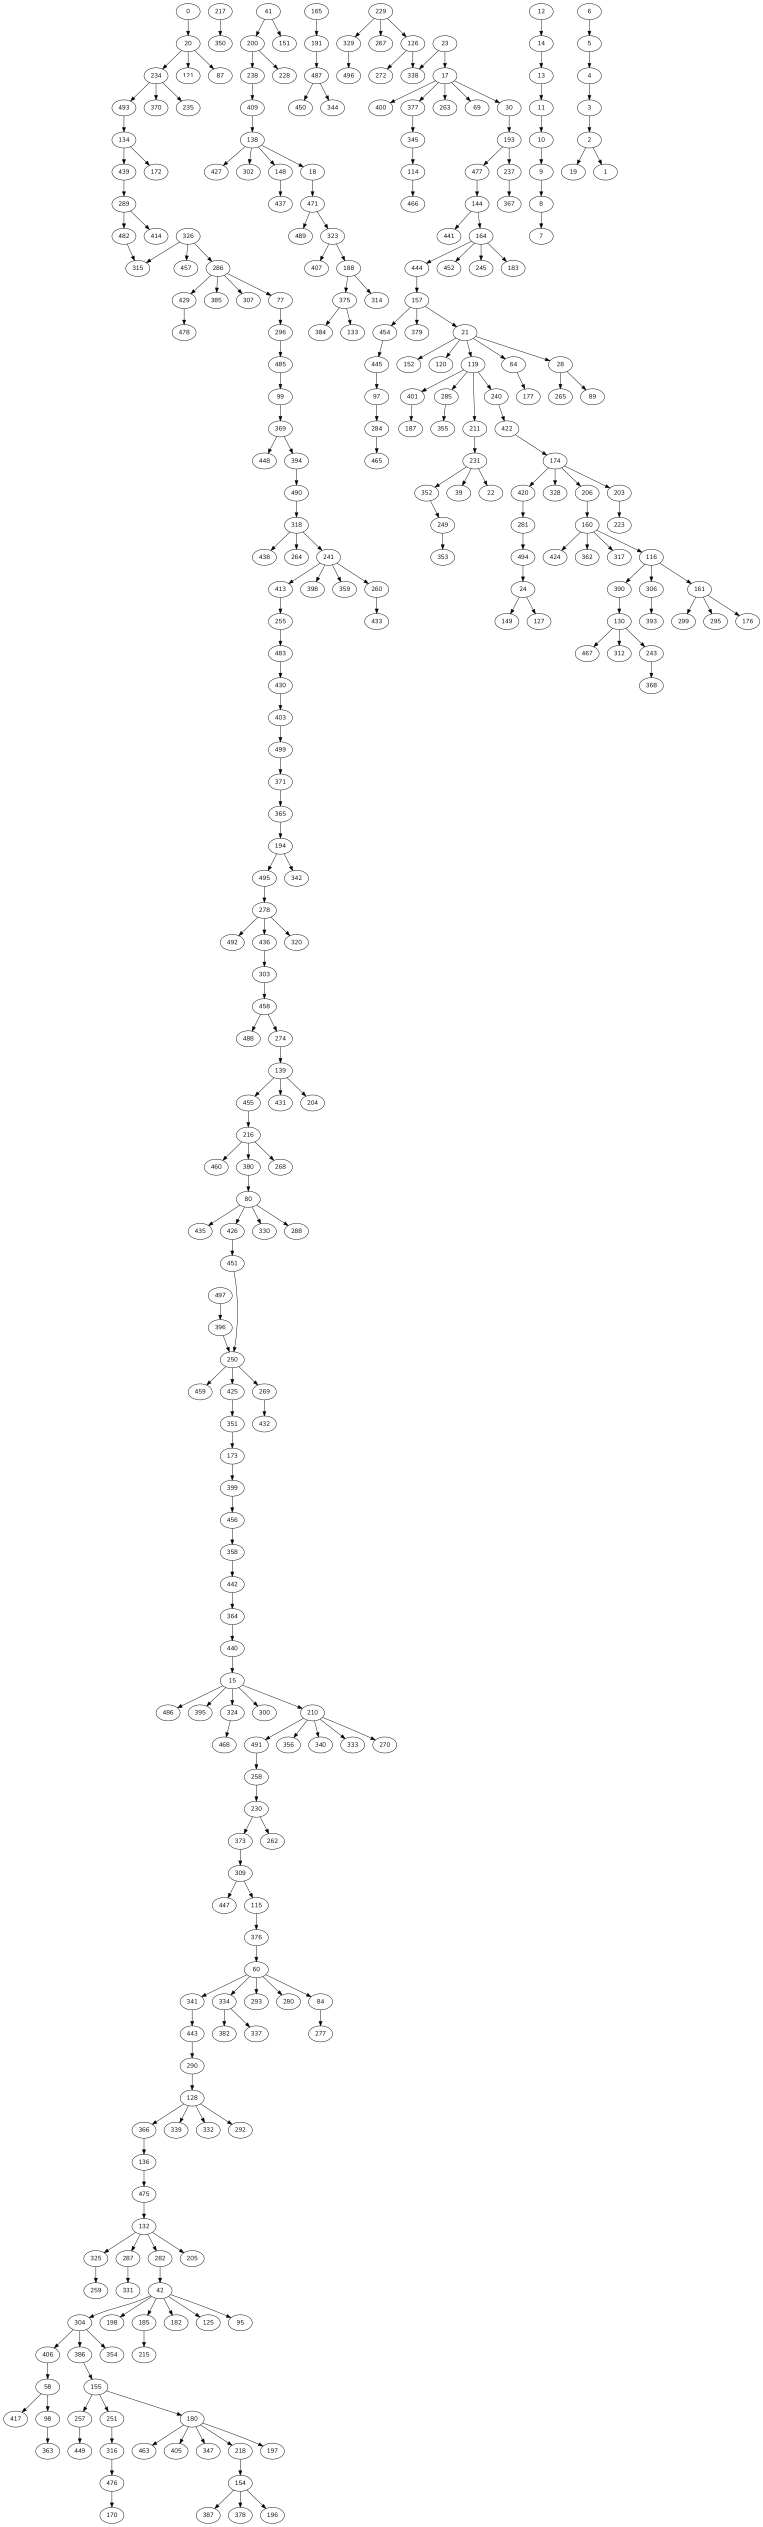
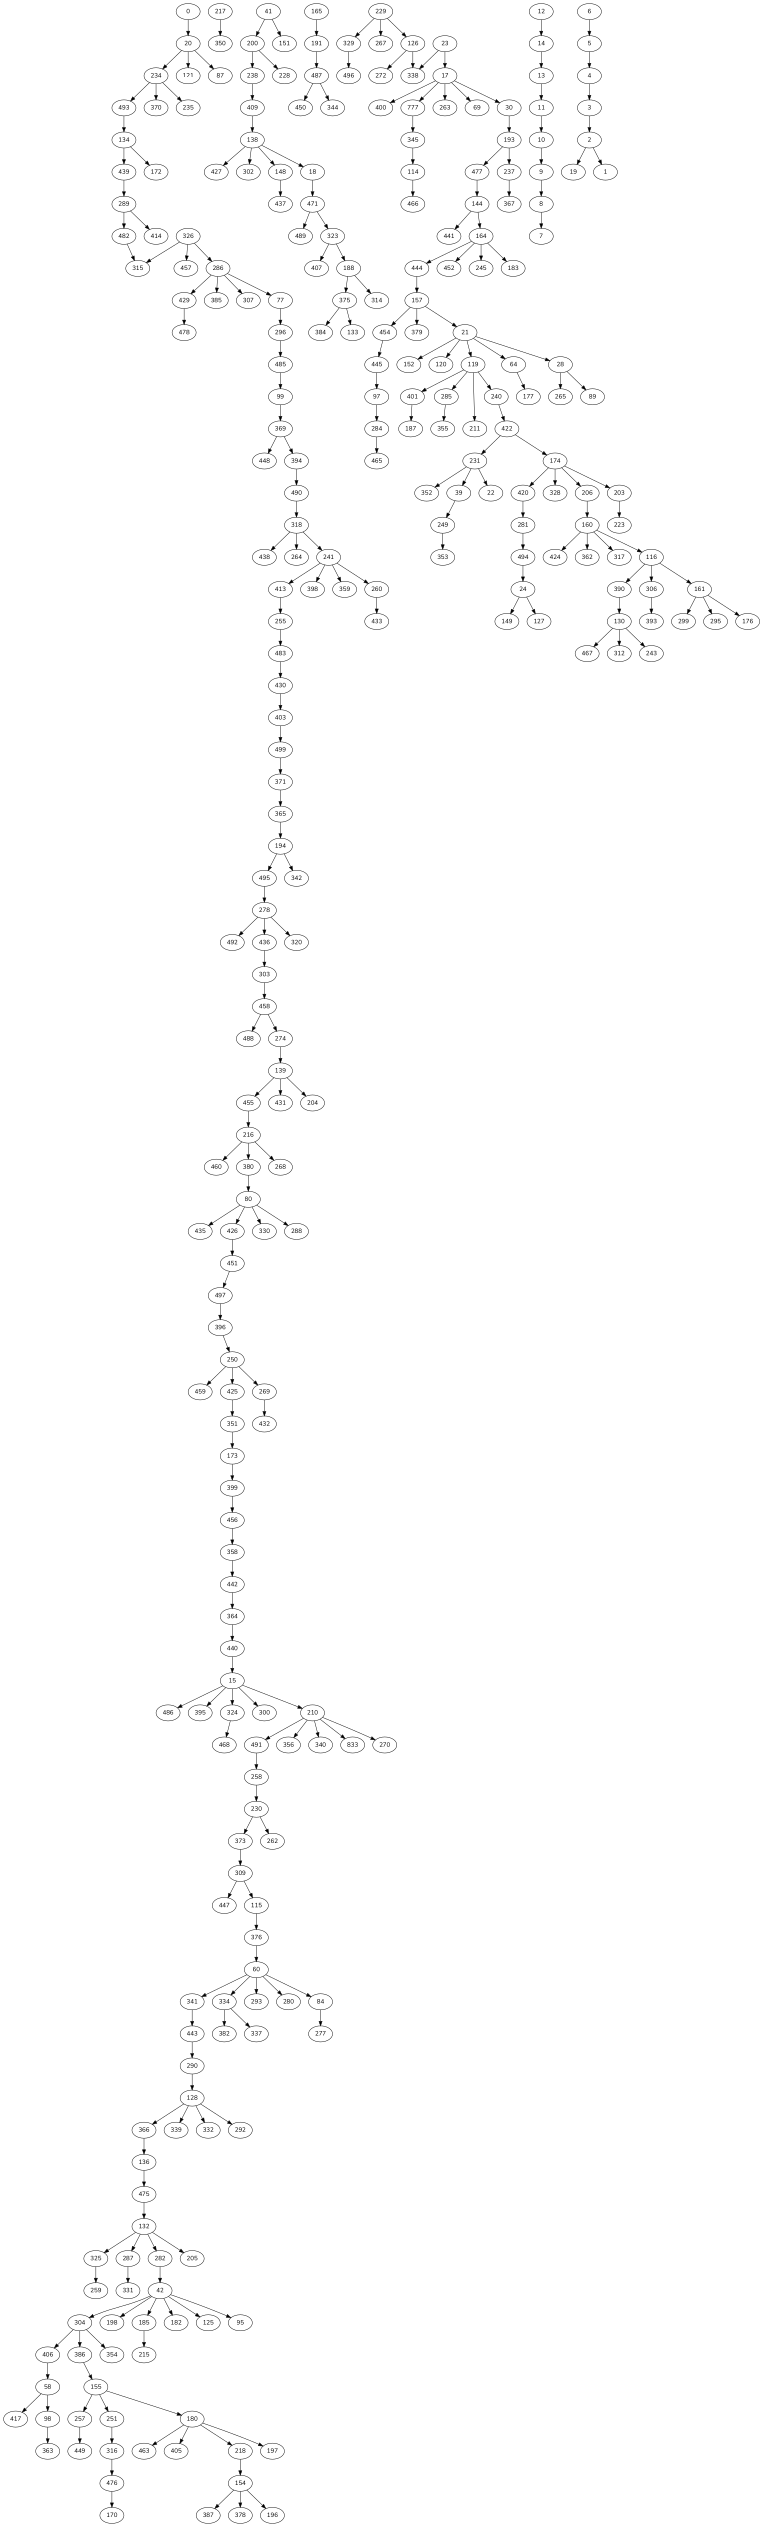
  digraph {
    fontname=Nunito
    node [fontname=Nunito]
    edge [fontname=Nunito]
    n1 [label=0]
    n2 [label=20]
    n3 [label=234]
    n4 [label=121]
    n5 [label=87]
    n6 [label=493]
    n7 [label=370]
    n8 [label=235]
    n9 [label=134]
    n10 [label=439]
    n11 [label=172]
    n12 [label=289]
    n13 [label=482]
    n14 [label=414]
    n15 [label=315]
    n16 [label=326]
    n17 [label=457]
    n18 [label=286]
    n19 [label=429]
    n20 [label=385]
    n21 [label=307]
    n22 [label=77]
    n23 [label=478]
    n24 [label=296]
    n25 [label=485]
    n26 [label=99]
    n27 [label=369]
    n28 [label=448]
    n29 [label=394]
    n30 [label=490]
    n31 [label=318]
    n32 [label=438]
    n33 [label=264]
    n34 [label=241]
    n35 [label=413]
    n36 [label=398]
    n37 [label=359]
    n38 [label=260]
    n39 [label=255]
    n40 [label=433]
    n41 [label=483]
    n42 [label=430]
    n43 [label=403]
    n44 [label=499]
    n45 [label=371]
    n46 [label=365]
    n47 [label=194]
    n48 [label=495]
    n49 [label=342]
    n50 [label=278]
    n51 [label=492]
    n52 [label=436]
    n53 [label=320]
    n54 [label=303]
    n55 [label=458]
    n56 [label=488]
    n57 [label=274]
    n58 [label=139]
    n59 [label=455]
    n60 [label=431]
    n61 [label=204]
    n62 [label=216]
    n63 [label=460]
    n64 [label=380]
    n65 [label=268]
    n66 [label=80]
    n67 [label=435]
    n68 [label=426]
    n69 [label=330]
    n70 [label=288]
    n71 [label=451]
    n72 [label=497]
    n73 [label=396]
    n74 [label=250]
    n75 [label=459]
    n76 [label=425]
    n77 [label=269]
    n78 [label=351]
    n79 [label=432]
    n80 [label=173]
    n81 [label=399]
    n82 [label=456]
    n83 [label=358]
    n84 [label=442]
    n85 [label=364]
    n86 [label=440]
    n87 [label=15]
    n88 [label=486]
    n89 [label=395]
    n90 [label=324]
    n91 [label=300]
    n92 [label=210]
    n93 [label=468]
    n94 [label=491]
    n95 [label=356]
    n96 [label=340]
-   n97 [label=333]
+   n97 [label=833]
    n98 [label=270]
    n99 [label=258]
    n100 [label=230]
    n101 [label=373]
    n102 [label=262]
    n103 [label=309]
    n104 [label=447]
    n105 [label=115]
    n106 [label=376]
    n107 [label=60]
    n108 [label=341]
    n109 [label=334]
    n110 [label=293]
    n111 [label=280]
    n112 [label=84]
    n113 [label=443]
    n114 [label=382]
    n115 [label=337]
    n116 [label=277]
    n117 [label=290]
    n118 [label=128]
    n119 [label=366]
    n120 [label=339]
    n121 [label=332]
    n122 [label=292]
    n123 [label=136]
    n124 [label=475]
    n125 [label=132]
    n126 [label=325]
    n127 [label=287]
    n128 [label=282]
    n129 [label=205]
    n130 [label=259]
    n131 [label=331]
    n132 [label=42]
    n133 [label=217]
    n134 [label=350]
    n135 [label=304]
    n136 [label=198]
    n137 [label=185]
    n138 [label=182]
    n139 [label=125]
    n140 [label=95]
    n141 [label=406]
    n142 [label=386]
    n143 [label=354]
    n144 [label=215]
    n145 [label=58]
    n146 [label=155]
    n147 [label=417]
    n148 [label=98]
    n149 [label=363]
    n150 [label=257]
    n151 [label=251]
    n152 [label=180]
    n153 [label=449]
    n154 [label=316]
    n155 [label=463]
    n156 [label=405]
-   n157 [label=347]
    n158 [label=218]
    n159 [label=197]
    n160 [label=476]
    n161 [label=170]
    n162 [label=154]
    n163 [label=387]
    n164 [label=378]
    n165 [label=196]
    n166 [label=41]
    n167 [label=200]
    n168 [label=151]
    n169 [label=238]
    n170 [label=228]
    n171 [label=409]
    n172 [label=138]
    n173 [label=427]
    n174 [label=302]
    n175 [label=148]
    n176 [label=18]
    n177 [label=437]
    n178 [label=471]
    n179 [label=489]
    n180 [label=323]
    n181 [label=407]
    n182 [label=188]
    n183 [label=375]
    n184 [label=314]
    n185 [label=384]
    n186 [label=133]
    n187 [label=165]
    n188 [label=191]
    n189 [label=487]
    n190 [label=450]
    n191 [label=344]
    n192 [label=229]
    n193 [label=329]
    n194 [label=267]
    n195 [label=126]
    n196 [label=496]
    n197 [label=272]
    n198 [label=338]
    n199 [label=23]
    n200 [label=17]
    n201 [label=400]
-   n202 [label=377]
+   n202 [label=777]
    n203 [label=263]
    n204 [label=69]
    n205 [label=30]
    n206 [label=345]
    n207 [label=193]
    n208 [label=114]
    n209 [label=466]
    n210 [label=477]
    n211 [label=237]
    n212 [label=144]
    n213 [label=367]
    n214 [label=441]
    n215 [label=164]
    n216 [label=444]
    n217 [label=452]
    n218 [label=245]
    n219 [label=183]
    n220 [label=157]
    n221 [label=454]
    n222 [label=379]
    n223 [label=21]
    n224 [label=445]
    n225 [label=152]
    n226 [label=120]
    n227 [label=119]
    n228 [label=64]
    n229 [label=28]
    n230 [label=97]
    n231 [label=284]
    n232 [label=465]
    n233 [label=401]
    n234 [label=285]
    n235 [label=211]
    n236 [label=240]
    n237 [label=177]
    n238 [label=265]
    n239 [label=89]
    n240 [label=187]
    n241 [label=355]
    n242 [label=422]
    n243 [label=231]
    n244 [label=174]
    n245 [label=352]
    n246 [label=39]
    n247 [label=22]
    n248 [label=420]
    n249 [label=328]
    n250 [label=206]
    n251 [label=203]
    n252 [label=249]
    n253 [label=353]
    n254 [label=12]
    n255 [label=14]
    n256 [label=13]
    n257 [label=24]
    n258 [label=149]
    n259 [label=127]
    n260 [label=11]
    n261 [label=10]
    n262 [label=9]
    n263 [label=8]
    n264 [label=7]
    n265 [label=6]
    n266 [label=5]
    n267 [label=4]
    n268 [label=3]
    n269 [label=2]
    n270 [label=19]
    n271 [label=1]
    n272 [label=281]
    n273 [label=160]
    n274 [label=223]
    n275 [label=494]
    n276 [label=424]
    n277 [label=362]
    n278 [label=317]
    n279 [label=116]
    n280 [label=390]
    n281 [label=306]
    n282 [label=161]
    n283 [label=130]
    n284 [label=393]
    n285 [label=299]
    n286 [label=295]
    n287 [label=176]
    n288 [label=467]
    n289 [label=312]
    n290 [label=243]
-   n291 [label=368]
    n1 -> n2
    n2 -> n3
    n2 -> n4
    n2 -> n5
    n3 -> n6
    n3 -> n7
    n3 -> n8
    n6 -> n9
    n9 -> n10
    n9 -> n11
    n10 -> n12
    n12 -> n13
    n12 -> n14
    n13 -> n15
    n16 -> n15
    n16 -> n17
    n16 -> n18
    n18 -> n19
    n18 -> n20
    n18 -> n21
    n18 -> n22
    n19 -> n23
    n22 -> n24
    n24 -> n25
    n25 -> n26
    n26 -> n27
    n27 -> n28
    n27 -> n29
    n29 -> n30
    n30 -> n31
    n31 -> n32
    n31 -> n33
    n31 -> n34
    n34 -> n35
    n34 -> n36
    n34 -> n37
    n34 -> n38
    n35 -> n39
    n38 -> n40
    n39 -> n41
    n41 -> n42
    n42 -> n43
    n43 -> n44
    n44 -> n45
    n45 -> n46
    n46 -> n47
    n47 -> n48
    n47 -> n49
    n48 -> n50
    n50 -> n51
    n50 -> n52
    n50 -> n53
    n52 -> n54
    n54 -> n55
    n55 -> n56
    n55 -> n57
    n57 -> n58
    n58 -> n59
    n58 -> n60
    n58 -> n61
    n59 -> n62
    n62 -> n63
    n62 -> n64
    n62 -> n65
    n64 -> n66
    n66 -> n67
    n66 -> n68
    n66 -> n69
    n66 -> n70
    n68 -> n71
-   n71 -> n74
+   n71 -> n72
    n72 -> n73
    n73 -> n74
    n74 -> n75
    n74 -> n76
    n74 -> n77
    n76 -> n78
    n77 -> n79
    n78 -> n80
    n80 -> n81
    n81 -> n82
    n82 -> n83
    n83 -> n84
    n84 -> n85
    n85 -> n86
    n86 -> n87
    n87 -> n88
    n87 -> n89
    n87 -> n90
    n87 -> n91
    n87 -> n92
    n90 -> n93
    n92 -> n94
    n92 -> n95
    n92 -> n96
    n92 -> n97
    n92 -> n98
    n94 -> n99
    n99 -> n100
    n100 -> n101
    n100 -> n102
    n101 -> n103
    n103 -> n104
    n103 -> n105
    n105 -> n106
    n106 -> n107
    n107 -> n108
    n107 -> n109
    n107 -> n110
    n107 -> n111
    n107 -> n112
    n108 -> n113
    n109 -> n114
    n109 -> n115
    n112 -> n116
    n113 -> n117
    n117 -> n118
    n118 -> n119
    n118 -> n120
    n118 -> n121
    n118 -> n122
    n119 -> n123
    n123 -> n124
    n124 -> n125
    n125 -> n126
    n125 -> n127
    n125 -> n128
    n125 -> n129
    n126 -> n130
    n127 -> n131
    n128 -> n132
    n132 -> n135
    n132 -> n136
    n132 -> n137
    n132 -> n138
    n132 -> n139
    n132 -> n140
    n133 -> n134
    n135 -> n141
    n135 -> n142
    n135 -> n143
    n137 -> n144
    n141 -> n145
    n142 -> n146
    n145 -> n147
    n145 -> n148
    n146 -> n150
    n146 -> n151
    n146 -> n152
    n148 -> n149
    n150 -> n153
    n151 -> n154
    n152 -> n155
    n152 -> n156
-   n152 -> n157
    n152 -> n158
    n152 -> n159
    n154 -> n160
    n158 -> n162
    n160 -> n161
    n162 -> n163
    n162 -> n164
    n162 -> n165
    n166 -> n167
    n166 -> n168
    n167 -> n169
    n167 -> n170
    n169 -> n171
    n171 -> n172
    n172 -> n173
    n172 -> n174
    n172 -> n175
    n172 -> n176
    n175 -> n177
    n176 -> n178
    n178 -> n179
    n178 -> n180
    n180 -> n181
    n180 -> n182
    n182 -> n183
    n182 -> n184
    n183 -> n185
    n183 -> n186
    n187 -> n188
    n188 -> n189
    n189 -> n190
    n189 -> n191
    n192 -> n193
    n192 -> n194
    n192 -> n195
    n193 -> n196
    n195 -> n197
    n195 -> n198
    n199 -> n198
    n199 -> n200
    n200 -> n201
    n200 -> n202
    n200 -> n203
    n200 -> n204
    n200 -> n205
    n202 -> n206
    n205 -> n207
    n206 -> n208
    n207 -> n210
    n207 -> n211
    n208 -> n209
    n210 -> n212
    n211 -> n213
    n212 -> n214
    n212 -> n215
    n215 -> n216
    n215 -> n217
    n215 -> n218
    n215 -> n219
    n216 -> n220
    n220 -> n221
    n220 -> n222
    n220 -> n223
    n221 -> n224
    n223 -> n225
    n223 -> n226
    n223 -> n227
    n223 -> n228
    n223 -> n229
    n224 -> n230
    n227 -> n233
    n227 -> n234
    n227 -> n235
    n227 -> n236
    n228 -> n237
    n229 -> n238
    n229 -> n239
    n230 -> n231
    n231 -> n232
    n233 -> n240
    n234 -> n241
    n236 -> n242
-   n235 -> n243
+   n242 -> n243
    n242 -> n244
    n243 -> n245
    n243 -> n246
    n243 -> n247
    n244 -> n248
    n244 -> n249
    n244 -> n250
    n244 -> n251
-   n245 -> n252
+   n246 -> n252
    n248 -> n272
    n250 -> n273
    n251 -> n274
    n252 -> n253
    n254 -> n255
    n255 -> n256
    n256 -> n260
    n257 -> n258
    n257 -> n259
    n260 -> n261
    n261 -> n262
    n262 -> n263
    n263 -> n264
    n265 -> n266
    n266 -> n267
    n267 -> n268
    n268 -> n269
    n269 -> n270
    n269 -> n271
    n272 -> n275
    n273 -> n276
    n273 -> n277
    n273 -> n278
    n273 -> n279
    n275 -> n257
    n279 -> n280
    n279 -> n281
    n279 -> n282
    n280 -> n283
    n281 -> n284
    n282 -> n285
    n282 -> n286
    n282 -> n287
    n283 -> n288
    n283 -> n289
    n283 -> n290
-   n290 -> n291
  }
